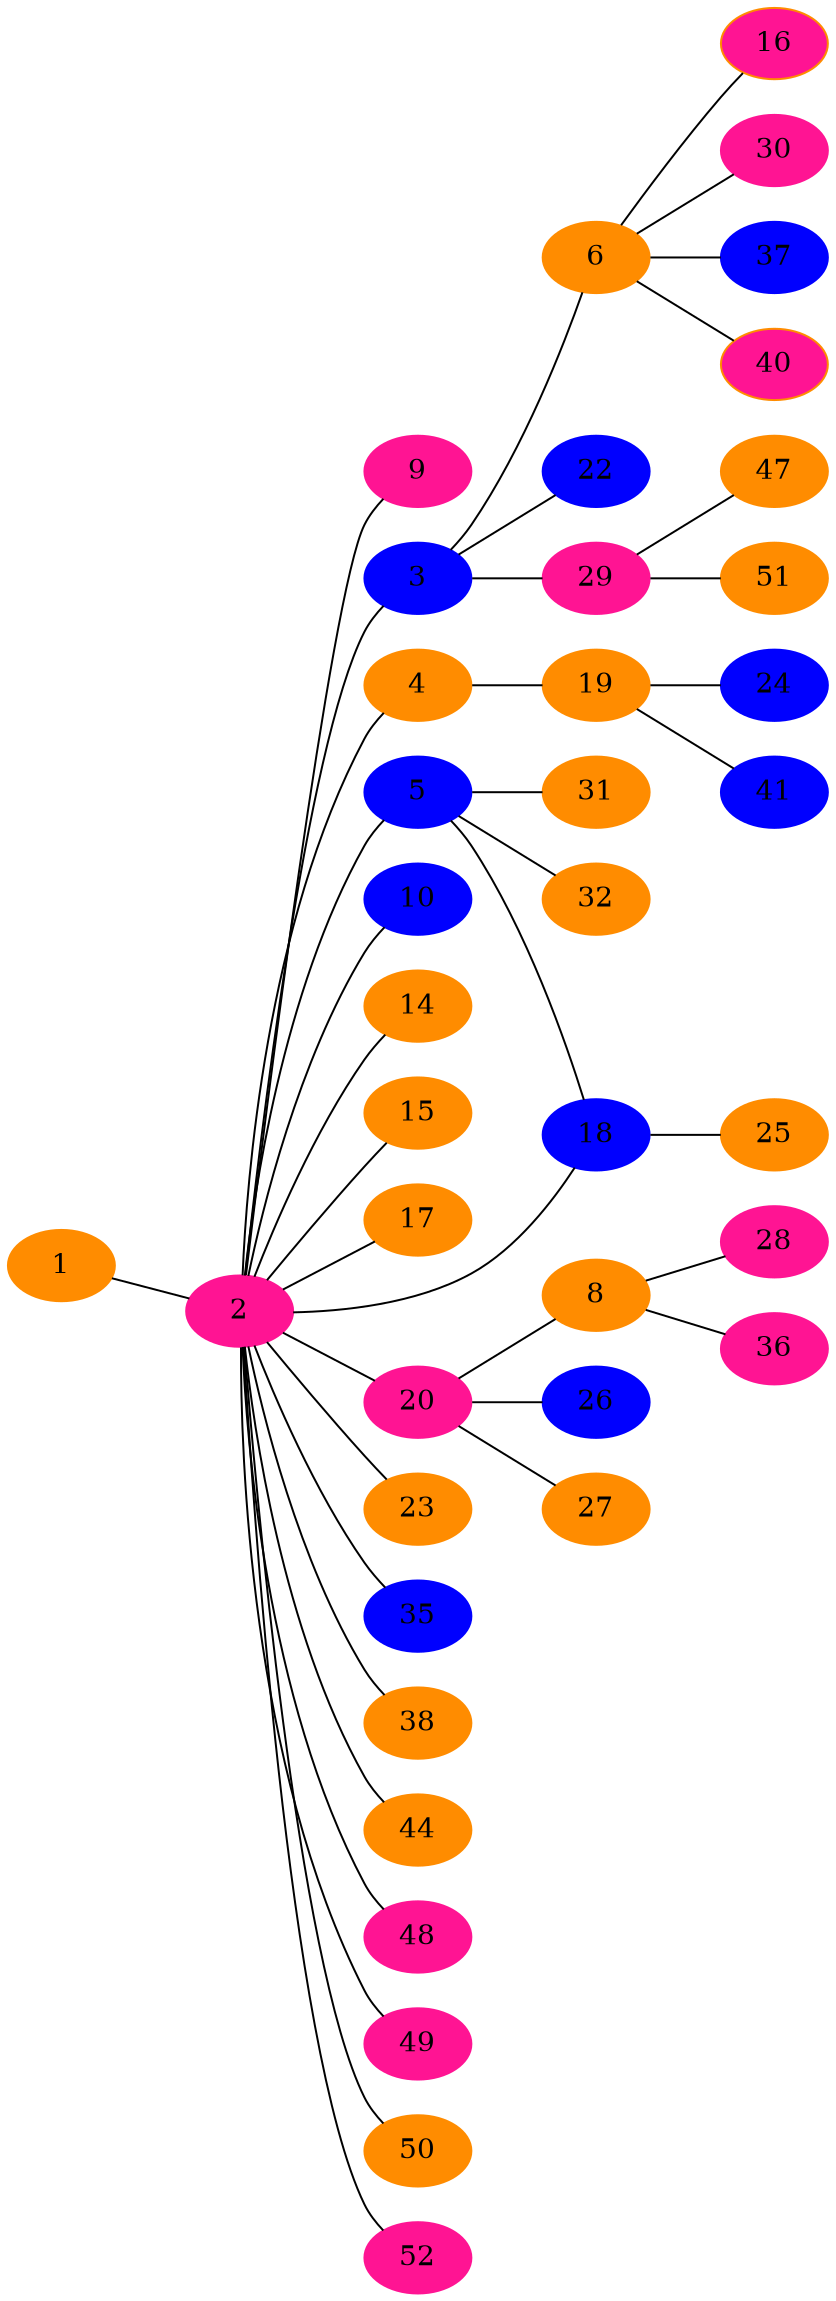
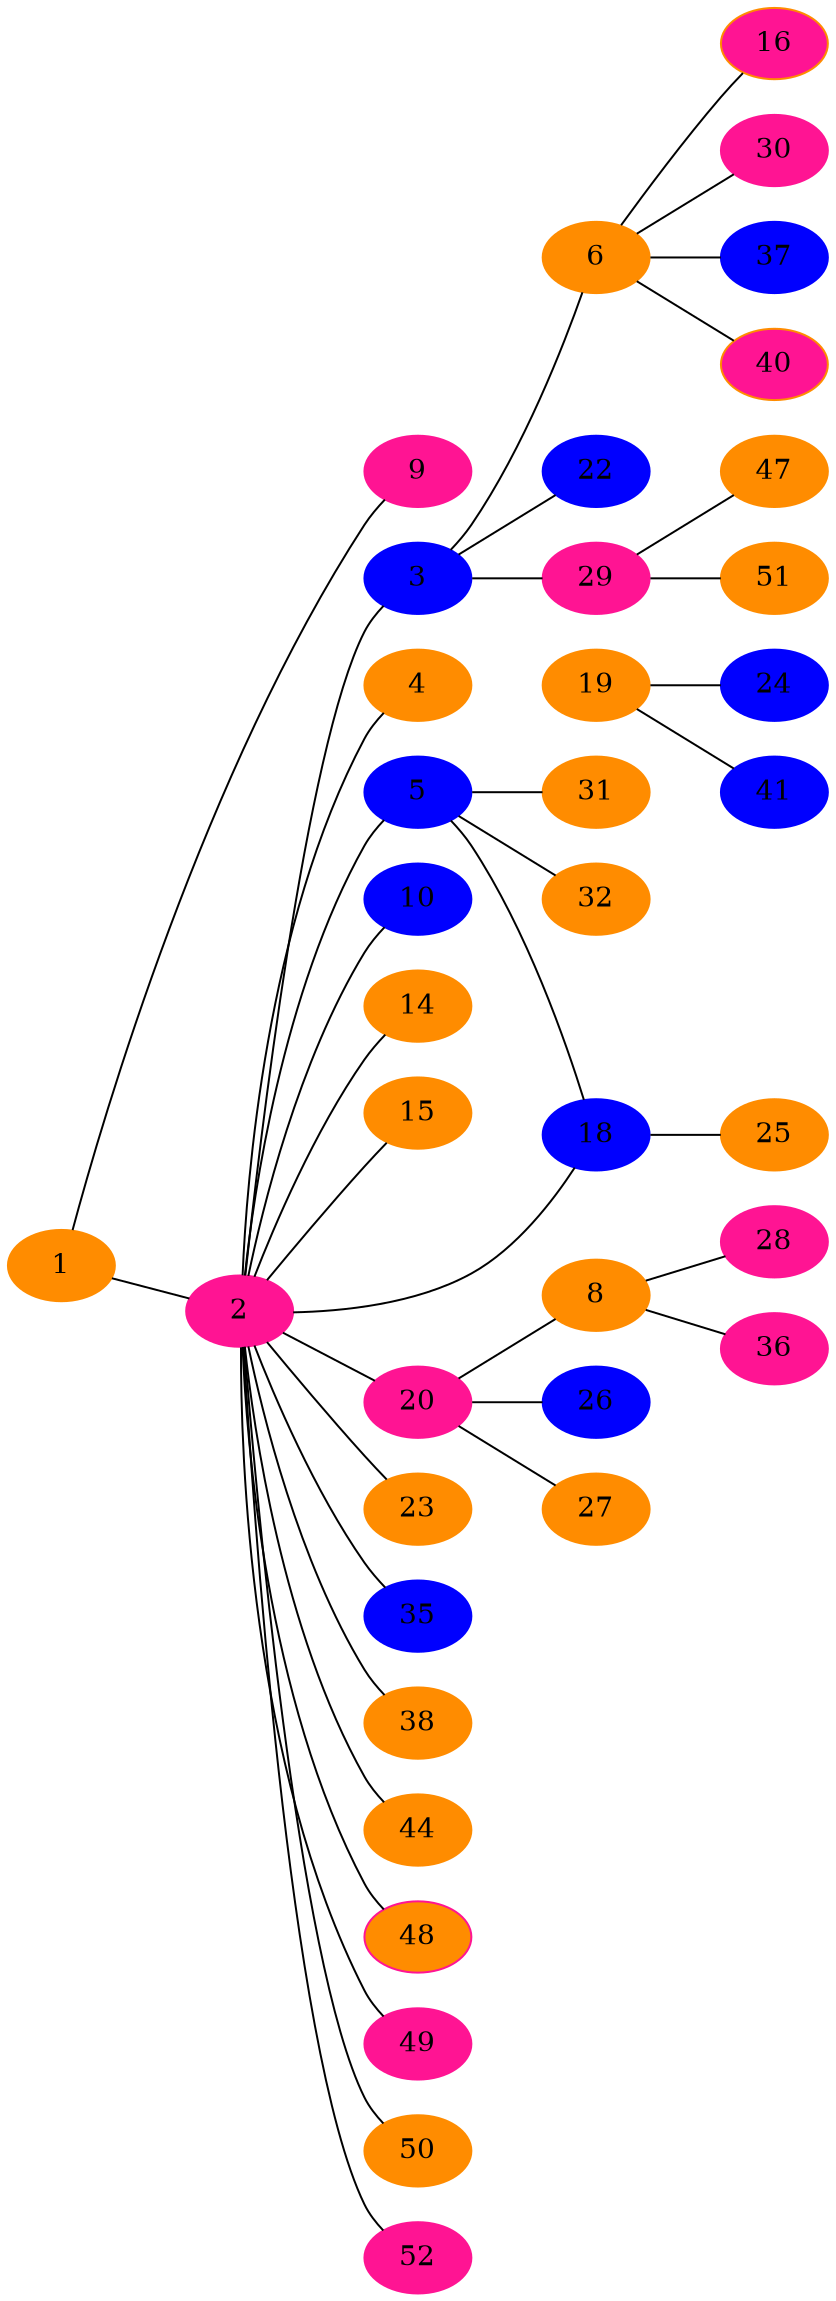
  graph {
    rankdir=LR
    node [color=darkorange style=filled]
    2 [color=deeppink super="+7"]
    3 [color=blue super="+34"]
    4 [super="+13"]
    5 [color=blue super="+12"]
    9 [color=deeppink]
    10 [color=blue]
    14
    15 [super="+39"]
-   17
    18 [color=blue]
    20 [color=deeppink super="+46"]
    23
    35 [color=blue]
    38
    44
-   48 [color=deeppink]
+   48 [color=deeppink fillcolor=darkorange]
    49 [color=deeppink]
    50
    52 [color=deeppink]
    1
    6 [super="+11"]
    22 [color=blue]
    29 [color=deeppink super="+33"]
    19 [super="+21"]
    31
    32
    8 [super="+42"]
    28 [color=deeppink]
    36 [color=deeppink]
    25 [super="+45"]
    26 [color=blue]
    27
    16 [fillcolor=deeppink]
    30 [color=deeppink]
    37 [color=blue]
    40 [fillcolor=deeppink super="+43"]
    47
    51
    24 [color=blue]
    41 [color=blue]
    2 -- 3
    2 -- 4
    2 -- 5
-   2 -- 9
+   1 -- 9
    2 -- 10
    2 -- 14
    2 -- 15
-   2 -- 17
    2 -- 18
    2 -- 20
    2 -- 23
    2 -- 35
    2 -- 38
    2 -- 44
    2 -- 48
    2 -- 49
    2 -- 50
    2 -- 52
    3 -- 6
    3 -- 22
    3 -- 29
-   4 -- 19
    5 -- 18
    5 -- 31
    5 -- 32
    18 -- 25
    20 -- 8
    20 -- 26
    20 -- 27
    1 -- 2
    6 -- 16
    6 -- 30
    6 -- 37
    6 -- 40
    29 -- 47
    29 -- 51
    19 -- 24
    19 -- 41
    8 -- 28
    8 -- 36
  }
